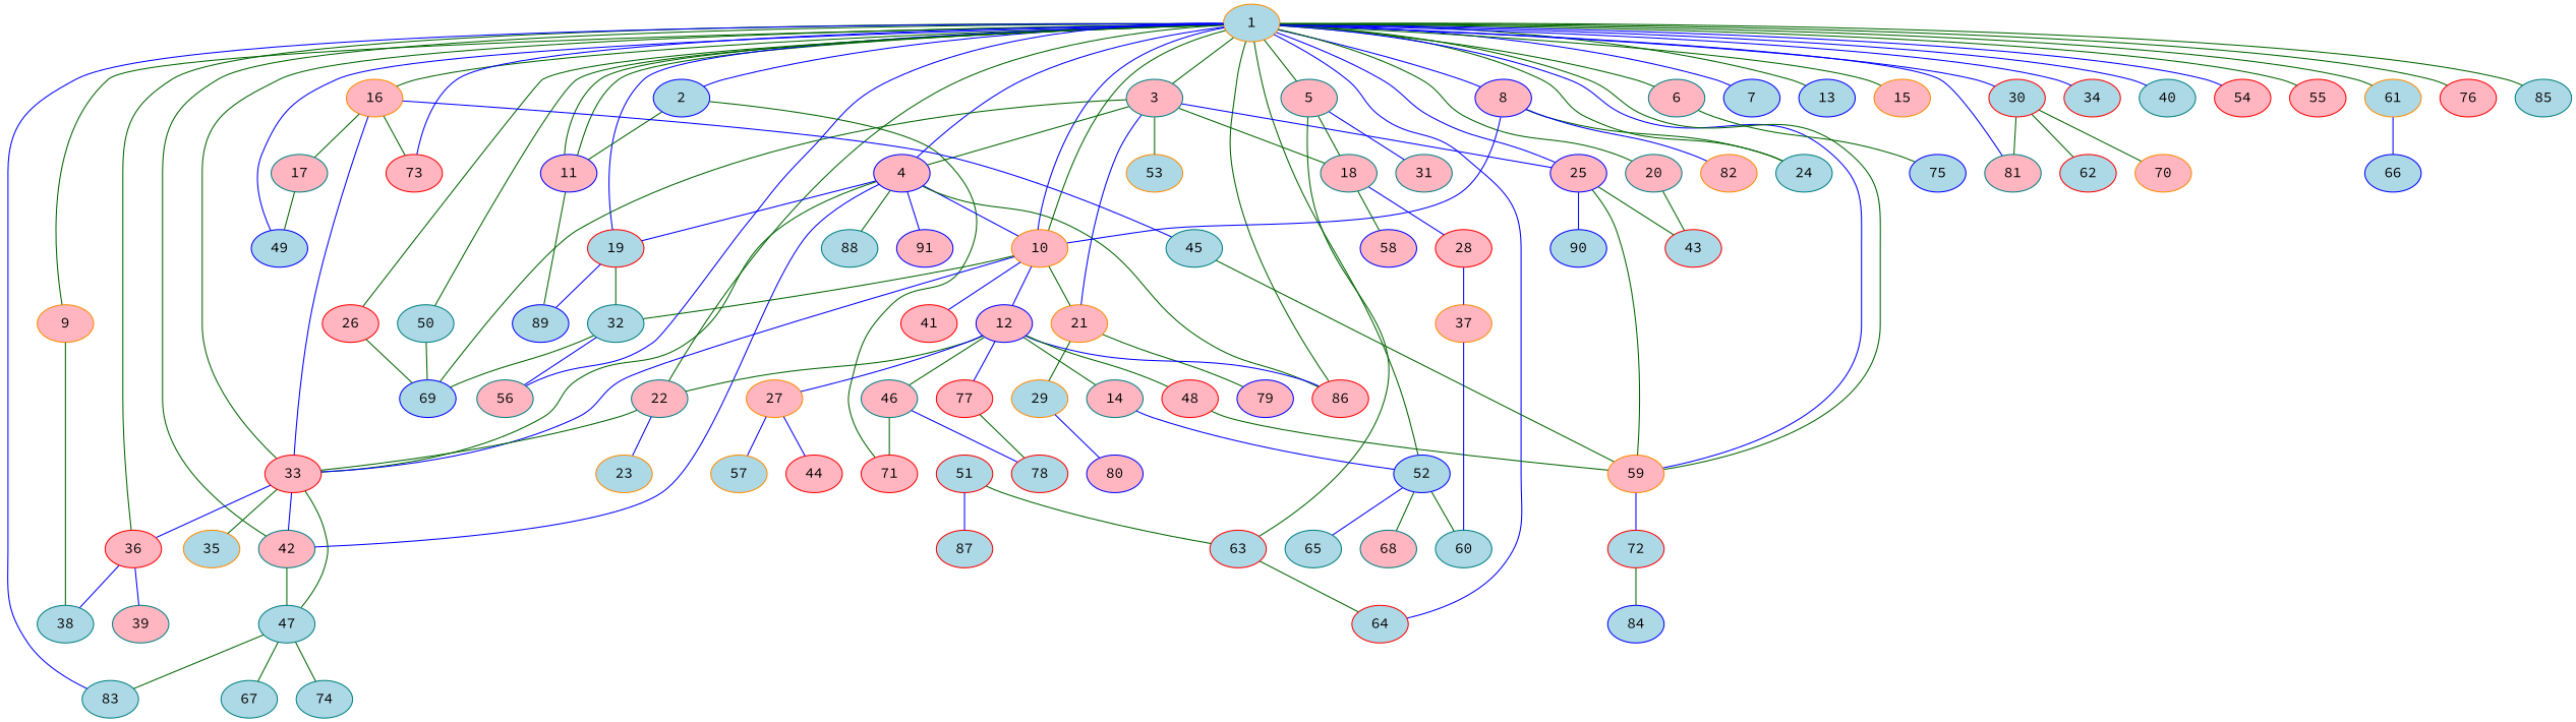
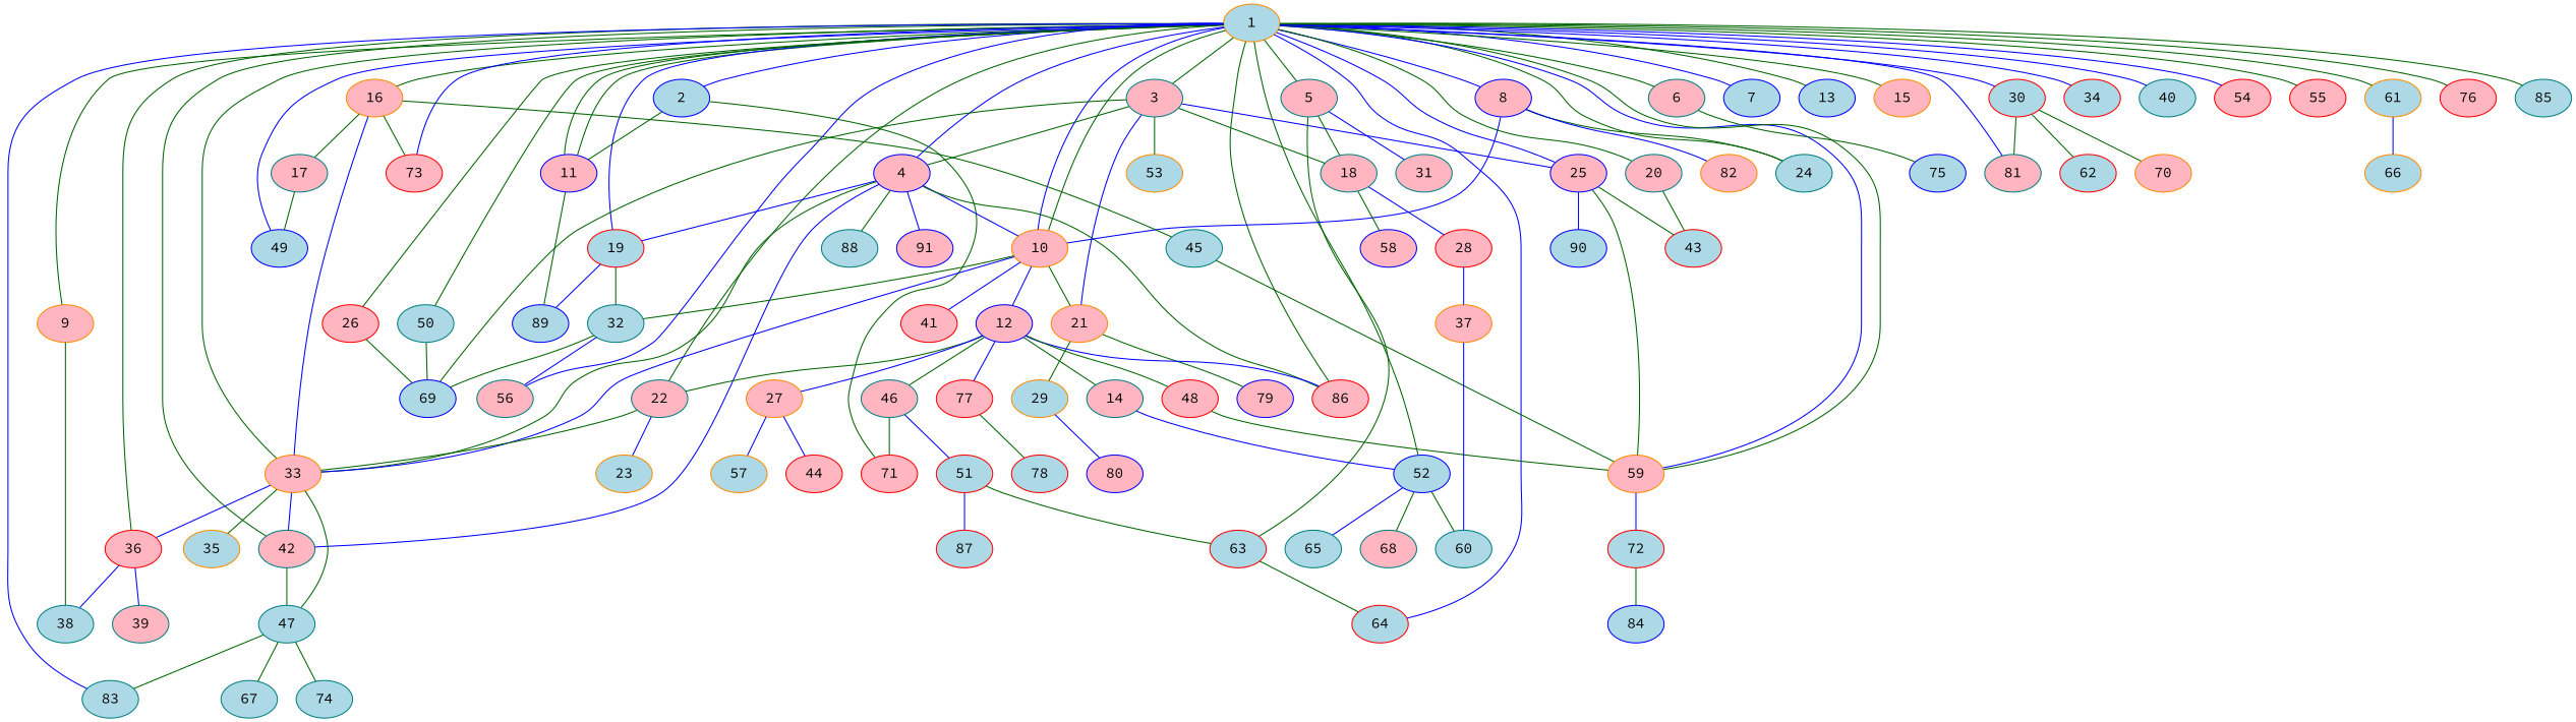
  graph {
    fontname="Source Code Pro"
    node [color=teal fillcolor=lightpink fontname="Source Code Pro" style=filled]
    edge [color=darkgreen fontname="Source Code Pro"]
    1 [color=darkorange fillcolor=lightblue]
    2 [color=blue fillcolor=lightblue]
    3
    4 [color=blue]
    5
    6
    7 [color=blue fillcolor=lightblue]
    8 [color=blue]
    9 [color=darkorange]
    10 [color=darkorange]
    11 [color=blue]
    13 [color=blue fillcolor=lightblue]
    15 [color=darkorange]
    16 [color=darkorange]
    19 [color=red fillcolor=lightblue]
    20
    22
    24 [fillcolor=lightblue]
    25 [color=blue]
    26 [color=red]
    30 [color=red fillcolor=lightblue]
-   33 [color=red]
+   33 [color=darkorange]
    34 [color=red fillcolor=lightblue]
    36 [color=red]
    40 [fillcolor=lightblue]
    42
    49 [color=blue fillcolor=lightblue]
    50 [fillcolor=lightblue]
    52 [color=blue fillcolor=lightblue]
    54 [color=red]
    55 [color=red]
    56
    59 [color=darkorange]
    61 [color=darkorange fillcolor=lightblue]
    64 [color=red fillcolor=lightblue]
    73 [color=red]
    76 [color=red]
    81
    83 [fillcolor=lightblue]
    85 [fillcolor=lightblue]
    86 [color=red]
    71 [color=red]
    18
    21 [color=darkorange]
    53 [color=darkorange fillcolor=lightblue]
    69 [color=blue fillcolor=lightblue]
    88 [fillcolor=lightblue]
    91 [color=blue]
    31
    63 [color=red fillcolor=lightblue]
    75 [color=blue fillcolor=lightblue]
    82 [color=darkorange]
    38 [fillcolor=lightblue]
    12 [color=blue]
    32 [fillcolor=lightblue]
    41 [color=red]
    89 [color=blue fillcolor=lightblue]
    17
    45 [fillcolor=lightblue]
    43 [color=red fillcolor=lightblue]
    23 [color=darkorange fillcolor=lightblue]
    90 [color=blue fillcolor=lightblue]
    62 [color=red fillcolor=lightblue]
    70 [color=darkorange]
    35 [color=darkorange fillcolor=lightblue]
    47 [fillcolor=lightblue]
    39
    60 [fillcolor=lightblue]
    65 [fillcolor=lightblue]
    68
    72 [color=red fillcolor=lightblue]
-   66 [color=blue fillcolor=lightblue]
+   66 [color=darkorange fillcolor=lightblue]
    28 [color=red]
    58 [color=blue]
    29 [color=darkorange fillcolor=lightblue]
    79 [color=blue]
    14
    27 [color=darkorange]
    46
    48 [color=red]
    77 [color=red]
    44 [color=red]
    57 [color=darkorange fillcolor=lightblue]
    51 [color=red fillcolor=lightblue]
    78 [color=red fillcolor=lightblue]
    37 [color=darkorange]
    80 [color=blue]
    67 [fillcolor=lightblue]
    74 [fillcolor=lightblue]
    87 [color=red fillcolor=lightblue]
    84 [color=blue fillcolor=lightblue]
    1 -- 2 [color=blue]
    1 -- 3
    1 -- 4 [color=blue]
    1 -- 5
    1 -- 6
    1 -- 7 [color=blue]
    1 -- 8 [color=blue]
    1 -- 9
    1 -- 10 [color=blue]
    1 -- 10
    1 -- 11
    1 -- 11
    1 -- 13
    1 -- 15
    1 -- 16
    1 -- 19 [color=blue]
    1 -- 20
    1 -- 22
    1 -- 24
    1 -- 25 [color=blue]
    1 -- 26
    1 -- 30 [color=blue]
    1 -- 33
    1 -- 34 [color=blue]
    1 -- 36
    1 -- 40 [color=blue]
    1 -- 42
    1 -- 49 [color=blue]
    1 -- 50
    1 -- 52
    1 -- 54 [color=blue]
    1 -- 55
    1 -- 56 [color=blue]
    1 -- 59 [color=blue]
    1 -- 59
    1 -- 61
    1 -- 64 [color=blue]
    1 -- 73 [color=blue]
    1 -- 76
    1 -- 81 [color=blue]
    1 -- 83 [color=blue]
    1 -- 85
    1 -- 86
    2 -- 11
    2 -- 71
    3 -- 4
    3 -- 25 [color=blue]
    3 -- 18
    3 -- 21 [color=blue]
    3 -- 53
    3 -- 69
    4 -- 10 [color=blue]
    4 -- 19 [color=blue]
    4 -- 33
    4 -- 42 [color=blue]
    4 -- 86
    4 -- 88
    4 -- 91 [color=blue]
    5 -- 18
    5 -- 31 [color=blue]
    5 -- 63
    6 -- 75
    8 -- 10 [color=blue]
    8 -- 24
    8 -- 82 [color=blue]
    9 -- 38
    10 -- 33 [color=blue]
    10 -- 21
    10 -- 12 [color=blue]
    10 -- 32
    10 -- 41 [color=blue]
    11 -- 89
    16 -- 33 [color=blue]
    16 -- 73
    16 -- 17
-   16 -- 45 [color=blue]
+   16 -- 45
    19 -- 32
    19 -- 89 [color=blue]
    20 -- 43
    22 -- 33
    22 -- 23 [color=blue]
    25 -- 59
    25 -- 43
    25 -- 90 [color=blue]
    26 -- 69
    30 -- 81
    30 -- 62
    30 -- 70
    33 -- 36 [color=blue]
    33 -- 42 [color=blue]
    33 -- 35
    33 -- 47
    36 -- 38 [color=blue]
    36 -- 39 [color=blue]
    42 -- 47
    50 -- 69
    52 -- 60
    52 -- 65 [color=blue]
    52 -- 68
    59 -- 72 [color=blue]
    61 -- 66 [color=blue]
    18 -- 28 [color=blue]
    18 -- 58
    21 -- 29
    21 -- 79
    63 -- 64
    12 -- 22
    12 -- 86 [color=blue]
    12 -- 14
    12 -- 27 [color=blue]
    12 -- 46
    12 -- 48
    12 -- 77 [color=blue]
    32 -- 56 [color=blue]
    32 -- 69
    17 -- 49
    45 -- 59
    47 -- 83
    47 -- 67
    47 -- 74
    72 -- 84
    28 -- 37 [color=blue]
    29 -- 80 [color=blue]
    14 -- 52 [color=blue]
    27 -- 44 [color=blue]
    27 -- 57 [color=blue]
    46 -- 71
-   46 -- 78 [color=blue]
+   46 -- 51 [color=blue]
    48 -- 59
    77 -- 78
    51 -- 63
    51 -- 87 [color=blue]
    37 -- 60 [color=blue]
  }
